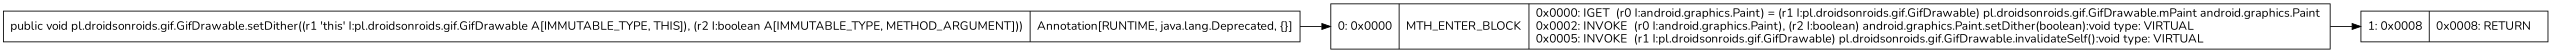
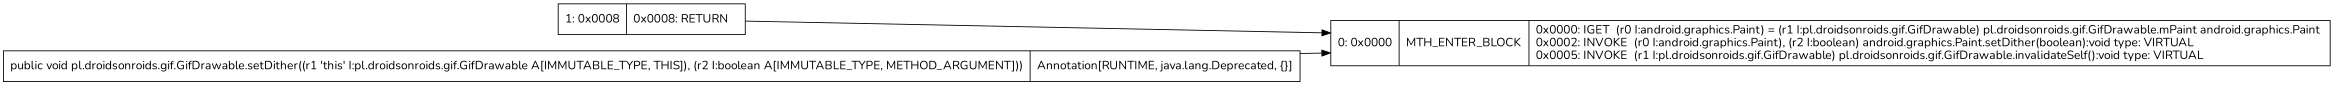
  digraph {
    rankdir=LR
    fontname=Nunito
    node [shape=record fontname=Nunito]
    edge [fontname=Nunito]
    n1 [label="{0\:\ 0x0000|MTH_ENTER_BLOCK\l|0x0000: IGET  (r0 I:android.graphics.Paint) = (r1 I:pl.droidsonroids.gif.GifDrawable) pl.droidsonroids.gif.GifDrawable.mPaint android.graphics.Paint \l0x0002: INVOKE  (r0 I:android.graphics.Paint), (r2 I:boolean) android.graphics.Paint.setDither(boolean):void type: VIRTUAL \l0x0005: INVOKE  (r1 I:pl.droidsonroids.gif.GifDrawable) pl.droidsonroids.gif.GifDrawable.invalidateSelf():void type: VIRTUAL \l}"]
    n2 [label="{1\:\ 0x0008|0x0008: RETURN   \l}"]
    n3 [label="{public void pl.droidsonroids.gif.GifDrawable.setDither((r1 'this' I:pl.droidsonroids.gif.GifDrawable A[IMMUTABLE_TYPE, THIS]), (r2 I:boolean A[IMMUTABLE_TYPE, METHOD_ARGUMENT]))  | Annotation[RUNTIME, java.lang.Deprecated, \{\}]\l}"]
-   n1 -> n2
+   n2 -> n1
    n3 -> n1
  }
